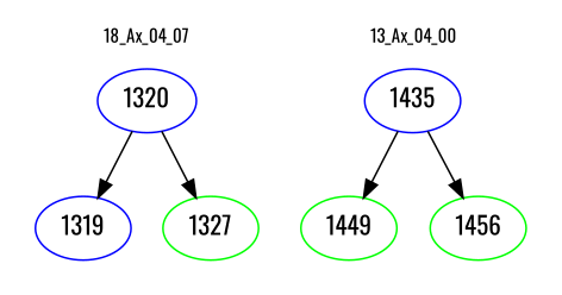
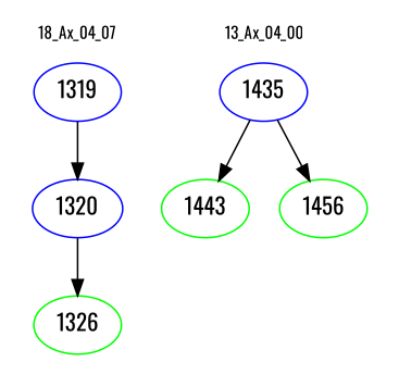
  digraph {
    fontname=Oswald
    node [color=blue fontname=Oswald]
    edge [color=black fontname=Oswald]
    n1 [label=1320]
    n2 [label=1319]
-   n3 [color=green label=1327]
+   n3 [color=green label=1326]
    n4 [label=1435]
-   n5 [color=green label=1449]
+   n5 [color=green label=1443]
    n6 [color=green label=1456]
    subgraph cluster_1 {
      color=white
      fontsize=10
      label="18_Ax_04_07"
      n1
      n2
      n3
    }
    subgraph cluster_2 {
      color=white
      fontsize=10
      label="13_Ax_04_00"
      n4
      n5
      n6
    }
-   n1 -> n2
+   n2 -> n1
    n1 -> n3
    n4 -> n5
    n4 -> n6
  }
